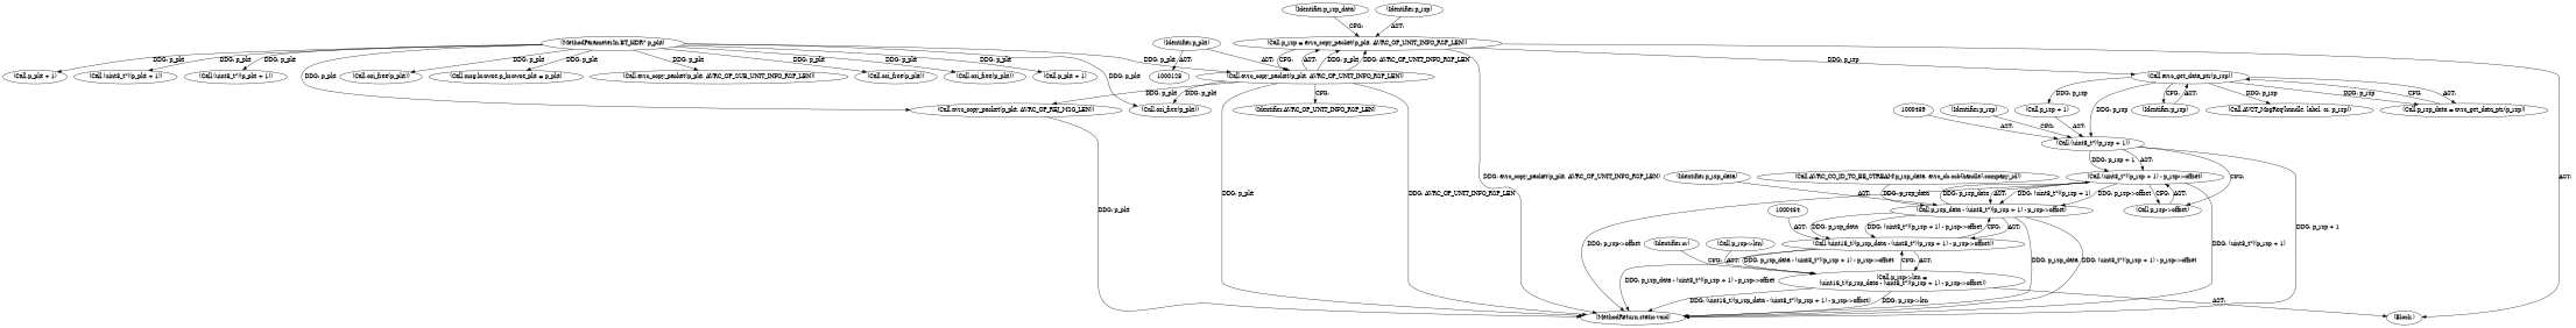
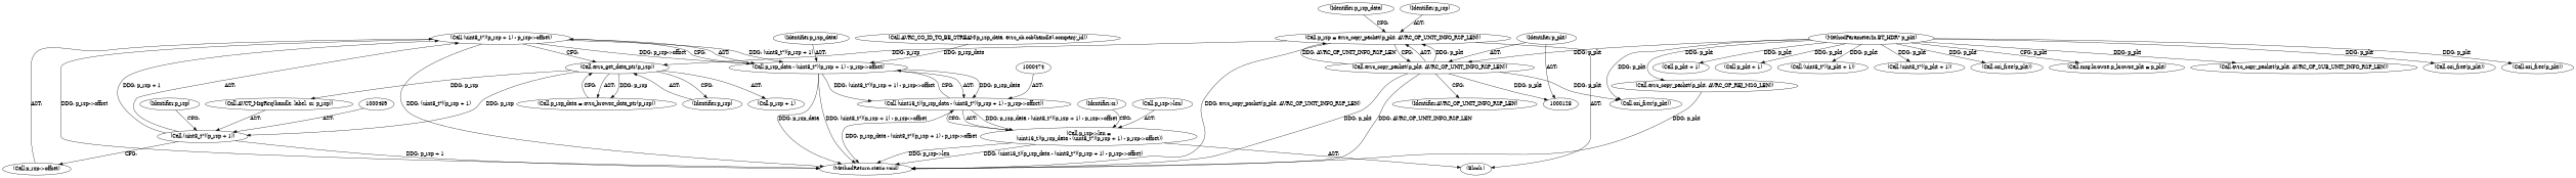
  digraph {
    n1 [label="(Call,(uint8_t*)(p_rsp + 1) - p_rsp->offset)"]
    n2 [label="(Call,p_rsp_data - (uint8_t*)(p_rsp + 1) - p_rsp->offset)"]
    n3 [label="(Call,p_rsp->offset)"]
    n4 [label="(MethodReturn,static void)"]
    n5 [label="(Call,(uint16_t)(p_rsp_data - (uint8_t*)(p_rsp + 1) - p_rsp->offset))"]
    n6 [label="(Call,(uint8_t*)(p_rsp + 1))"]
    n7 [label="(Call,p_rsp + 1)"]
    n8 [label="(Call,avrc_get_data_ptr(p_rsp))"]
    n9 [label="(Identifier,p_rsp)"]
    n10 [label="(Call,AVCT_MsgReq(handle, label, cr, p_rsp))"]
-   n11 [label="(Call,p_rsp_data = avrc_get_data_ptr(p_rsp))"]
+   n11 [label="(Call,p_rsp_data = avrc_browse_data_ptr(p_rsp))"]
    n12 [label="(Call,p_rsp = avrc_copy_packet(p_pkt, AVRC_OP_UNIT_INFO_RSP_LEN))"]
    n13 [label="(Call,avrc_copy_packet(p_pkt, AVRC_OP_UNIT_INFO_RSP_LEN))"]
    n14 [label="(Block,)"]
    n15 [label="(Call,avrc_copy_packet(p_pkt, AVRC_OP_REJ_MSG_LEN))"]
    n16 [label="(Call,osi_free(p_pkt))"]
    n17 [label="(Identifier,AVRC_OP_UNIT_INFO_RSP_LEN)"]
    n18 [label="(MethodParameterIn,BT_HDR* p_pkt)"]
    n19 [label="(Call,osi_free(p_pkt))"]
    n20 [label="(Call,msg.browse.p_browse_pkt = p_pkt)"]
    n21 [label="(Call,avrc_copy_packet(p_pkt, AVRC_OP_SUB_UNIT_INFO_RSP_LEN))"]
    n22 [label="(Call,osi_free(p_pkt))"]
    n23 [label="(Call,osi_free(p_pkt))"]
    n24 [label="(Call,p_pkt + 1)"]
    n25 [label="(Call,p_pkt + 1)"]
    n26 [label="(Call,(uint8_t*)(p_pkt + 1))"]
    n27 [label="(Call,(uint8_t*)(p_pkt + 1))"]
    n28 [label="(Call,p_rsp->len =\n (uint16_t)(p_rsp_data - (uint8_t*)(p_rsp + 1) - p_rsp->offset))"]
    n29 [label="(Identifier,p_rsp_data)"]
    n30 [label="(Identifier,cr)"]
    n31 [label="(Identifier,p_rsp_data)"]
    n32 [label="(Identifier,p_pkt)"]
    1000128
    n34 [label="(Call,AVRC_CO_ID_TO_BE_STREAM(p_rsp_data, avrc_cb.ccb[handle].company_id))"]
    n35 [label="(Call,p_rsp->len)"]
    n36 [label="(Identifier,p_rsp)"]
    n37 [label="(Identifier,p_rsp)"]
    1000439
-   1000434
+   1000434 [label=1000474]
    n1 -> n2 [label="AST: "]
    n1 -> n2 [label="DDG: (uint8_t*)(p_rsp + 1)"]
    n1 -> n2 [label="DDG: p_rsp->offset"]
-   n1 -> n3 [label="CFG: "]
+   n1 -> n8 [label="CFG: "]
    n1 -> n4 [label="DDG: p_rsp->offset"]
    n1 -> n4 [label="DDG: (uint8_t*)(p_rsp + 1)"]
-   n2 -> n1 [label="DDG: p_rsp_data"]
+   n2 -> n1 [label="CFG: "]
    n2 -> n4 [label="DDG: p_rsp_data"]
    n2 -> n4 [label="DDG: (uint8_t*)(p_rsp + 1) - p_rsp->offset"]
    n2 -> n5 [label="AST: "]
    n2 -> n5 [label="DDG: p_rsp_data"]
    n2 -> n5 [label="DDG: (uint8_t*)(p_rsp + 1) - p_rsp->offset"]
    n3 -> n1 [label="AST: "]
    n5 -> n2 [label="CFG: "]
    n5 -> n4 [label="DDG: p_rsp_data - (uint8_t*)(p_rsp + 1) - p_rsp->offset"]
    n5 -> n28 [label="AST: "]
    n5 -> n28 [label="DDG: p_rsp_data - (uint8_t*)(p_rsp + 1) - p_rsp->offset"]
    n6 -> n1 [label="AST: "]
    n6 -> n1 [label="DDG: p_rsp + 1"]
    n6 -> n3 [label="CFG: "]
    n6 -> n4 [label="DDG: p_rsp + 1"]
-   n7 -> n6 [label="AST: "]
+   n10 -> n6 [label="AST: "]
    n8 -> n6 [label="DDG: p_rsp"]
-   n8 -> n7 [label="DDG: p_rsp"]
+   n8 -> n7 [label="AST: "]
    n8 -> n9 [label="CFG: "]
    n8 -> n10 [label="DDG: p_rsp"]
    n8 -> n11 [label="AST: "]
    n8 -> n11 [label="DDG: p_rsp"]
    n9 -> n8 [label="AST: "]
    n11 -> n8 [label="CFG: "]
    n12 -> n4 [label="DDG: avrc_copy_packet(p_pkt, AVRC_OP_UNIT_INFO_RSP_LEN)"]
    n12 -> n8 [label="DDG: p_rsp"]
    n12 -> n13 [label="CFG: "]
    n12 -> n14 [label="AST: "]
    n13 -> n4 [label="DDG: AVRC_OP_UNIT_INFO_RSP_LEN"]
    n13 -> n4 [label="DDG: p_pkt"]
    n13 -> n12 [label="AST: "]
    n13 -> n12 [label="DDG: p_pkt"]
    n13 -> n12 [label="DDG: AVRC_OP_UNIT_INFO_RSP_LEN"]
-   n13 -> n15 [label="DDG: p_pkt"]
+   n13 -> 1000128 [label="DDG: p_pkt"]
    n13 -> n16 [label="DDG: p_pkt"]
    n13 -> n17 [label="CFG: "]
    n15 -> n4 [label="DDG: p_pkt"]
    n18 -> n13 [label="DDG: p_pkt"]
    n18 -> n15 [label="DDG: p_pkt"]
    n18 -> n16 [label="DDG: p_pkt"]
    n18 -> n19 [label="DDG: p_pkt"]
-   n18 -> n20 [label="DDG: p_pkt"]
+   n18 -> n20 [label="CFG: p_pkt"]
    n18 -> n21 [label="DDG: p_pkt"]
    n18 -> n22 [label="DDG: p_pkt"]
    n18 -> n23 [label="DDG: p_pkt"]
    n18 -> n24 [label="DDG: p_pkt"]
    n18 -> n25 [label="DDG: p_pkt"]
    n18 -> n26 [label="DDG: p_pkt"]
    n18 -> n27 [label="DDG: p_pkt"]
    n28 -> n4 [label="DDG: (uint16_t)(p_rsp_data - (uint8_t*)(p_rsp + 1) - p_rsp->offset)"]
    n28 -> n4 [label="DDG: p_rsp->len"]
    n28 -> n5 [label="CFG: "]
    n28 -> n14 [label="AST: "]
    n29 -> n2 [label="AST: "]
    n30 -> n28 [label="CFG: "]
    n31 -> n12 [label="CFG: "]
    n32 -> n13 [label="AST: "]
    n32 -> 1000128 [label="AST: "]
    n34 -> n2 [label="DDG: p_rsp_data"]
    n35 -> n28 [label="AST: "]
    n36 -> n6 [label="CFG: "]
    n37 -> n12 [label="AST: "]
    1000439 -> n6 [label="AST: "]
    1000434 -> n5 [label="AST: "]
  }
